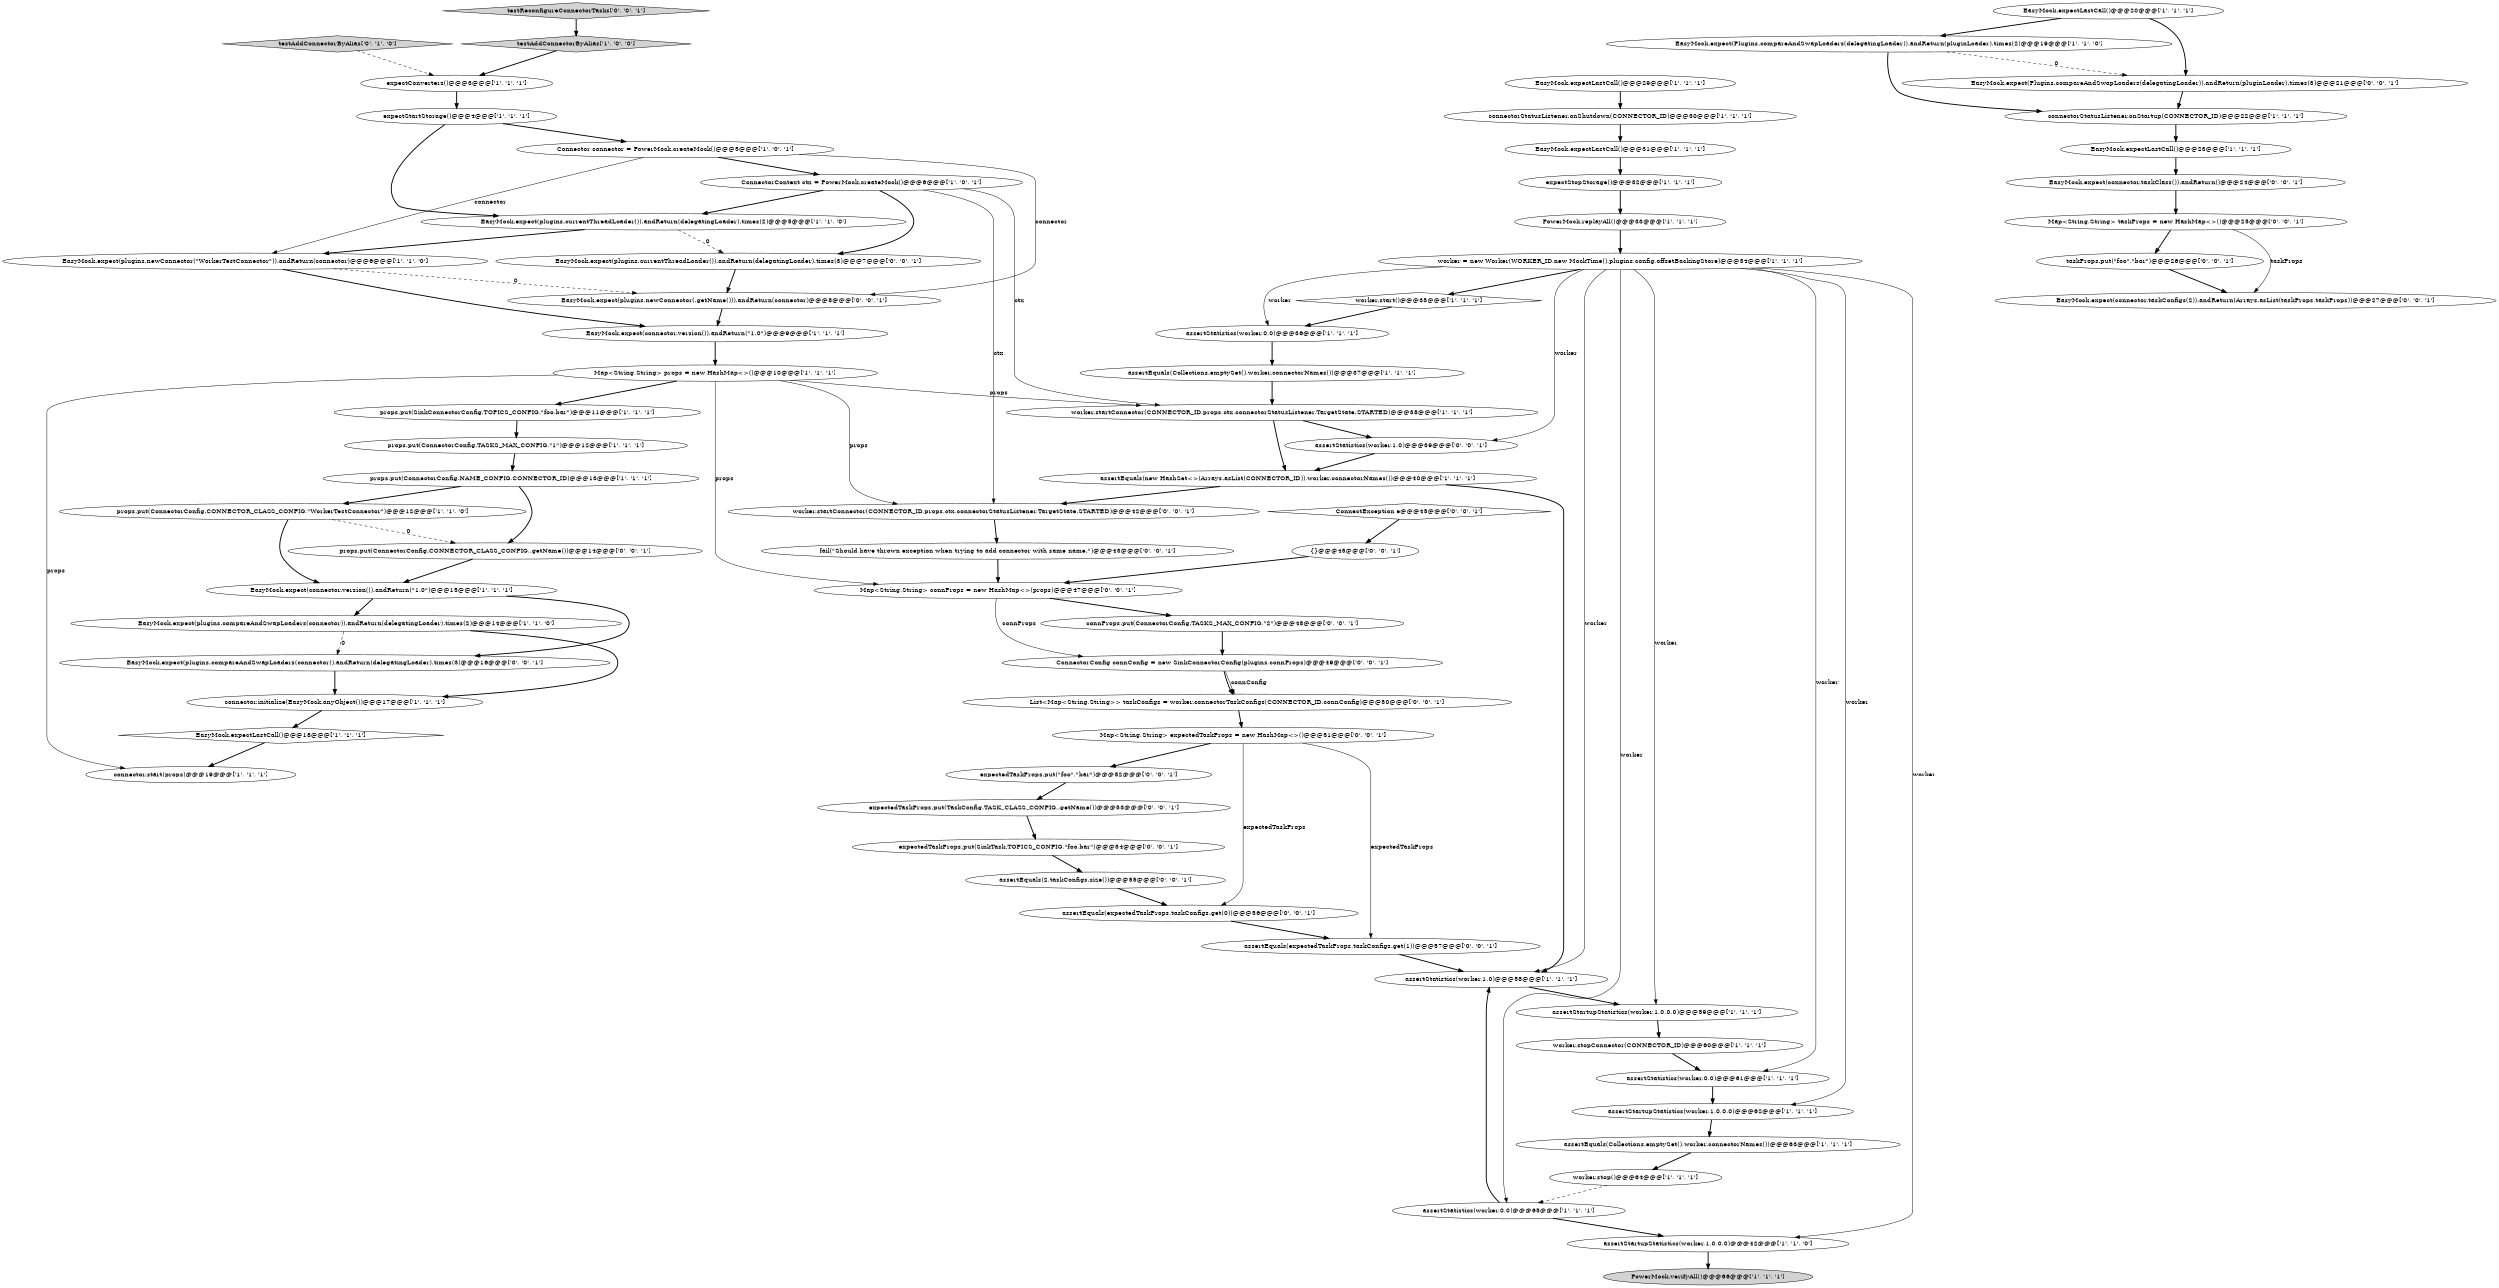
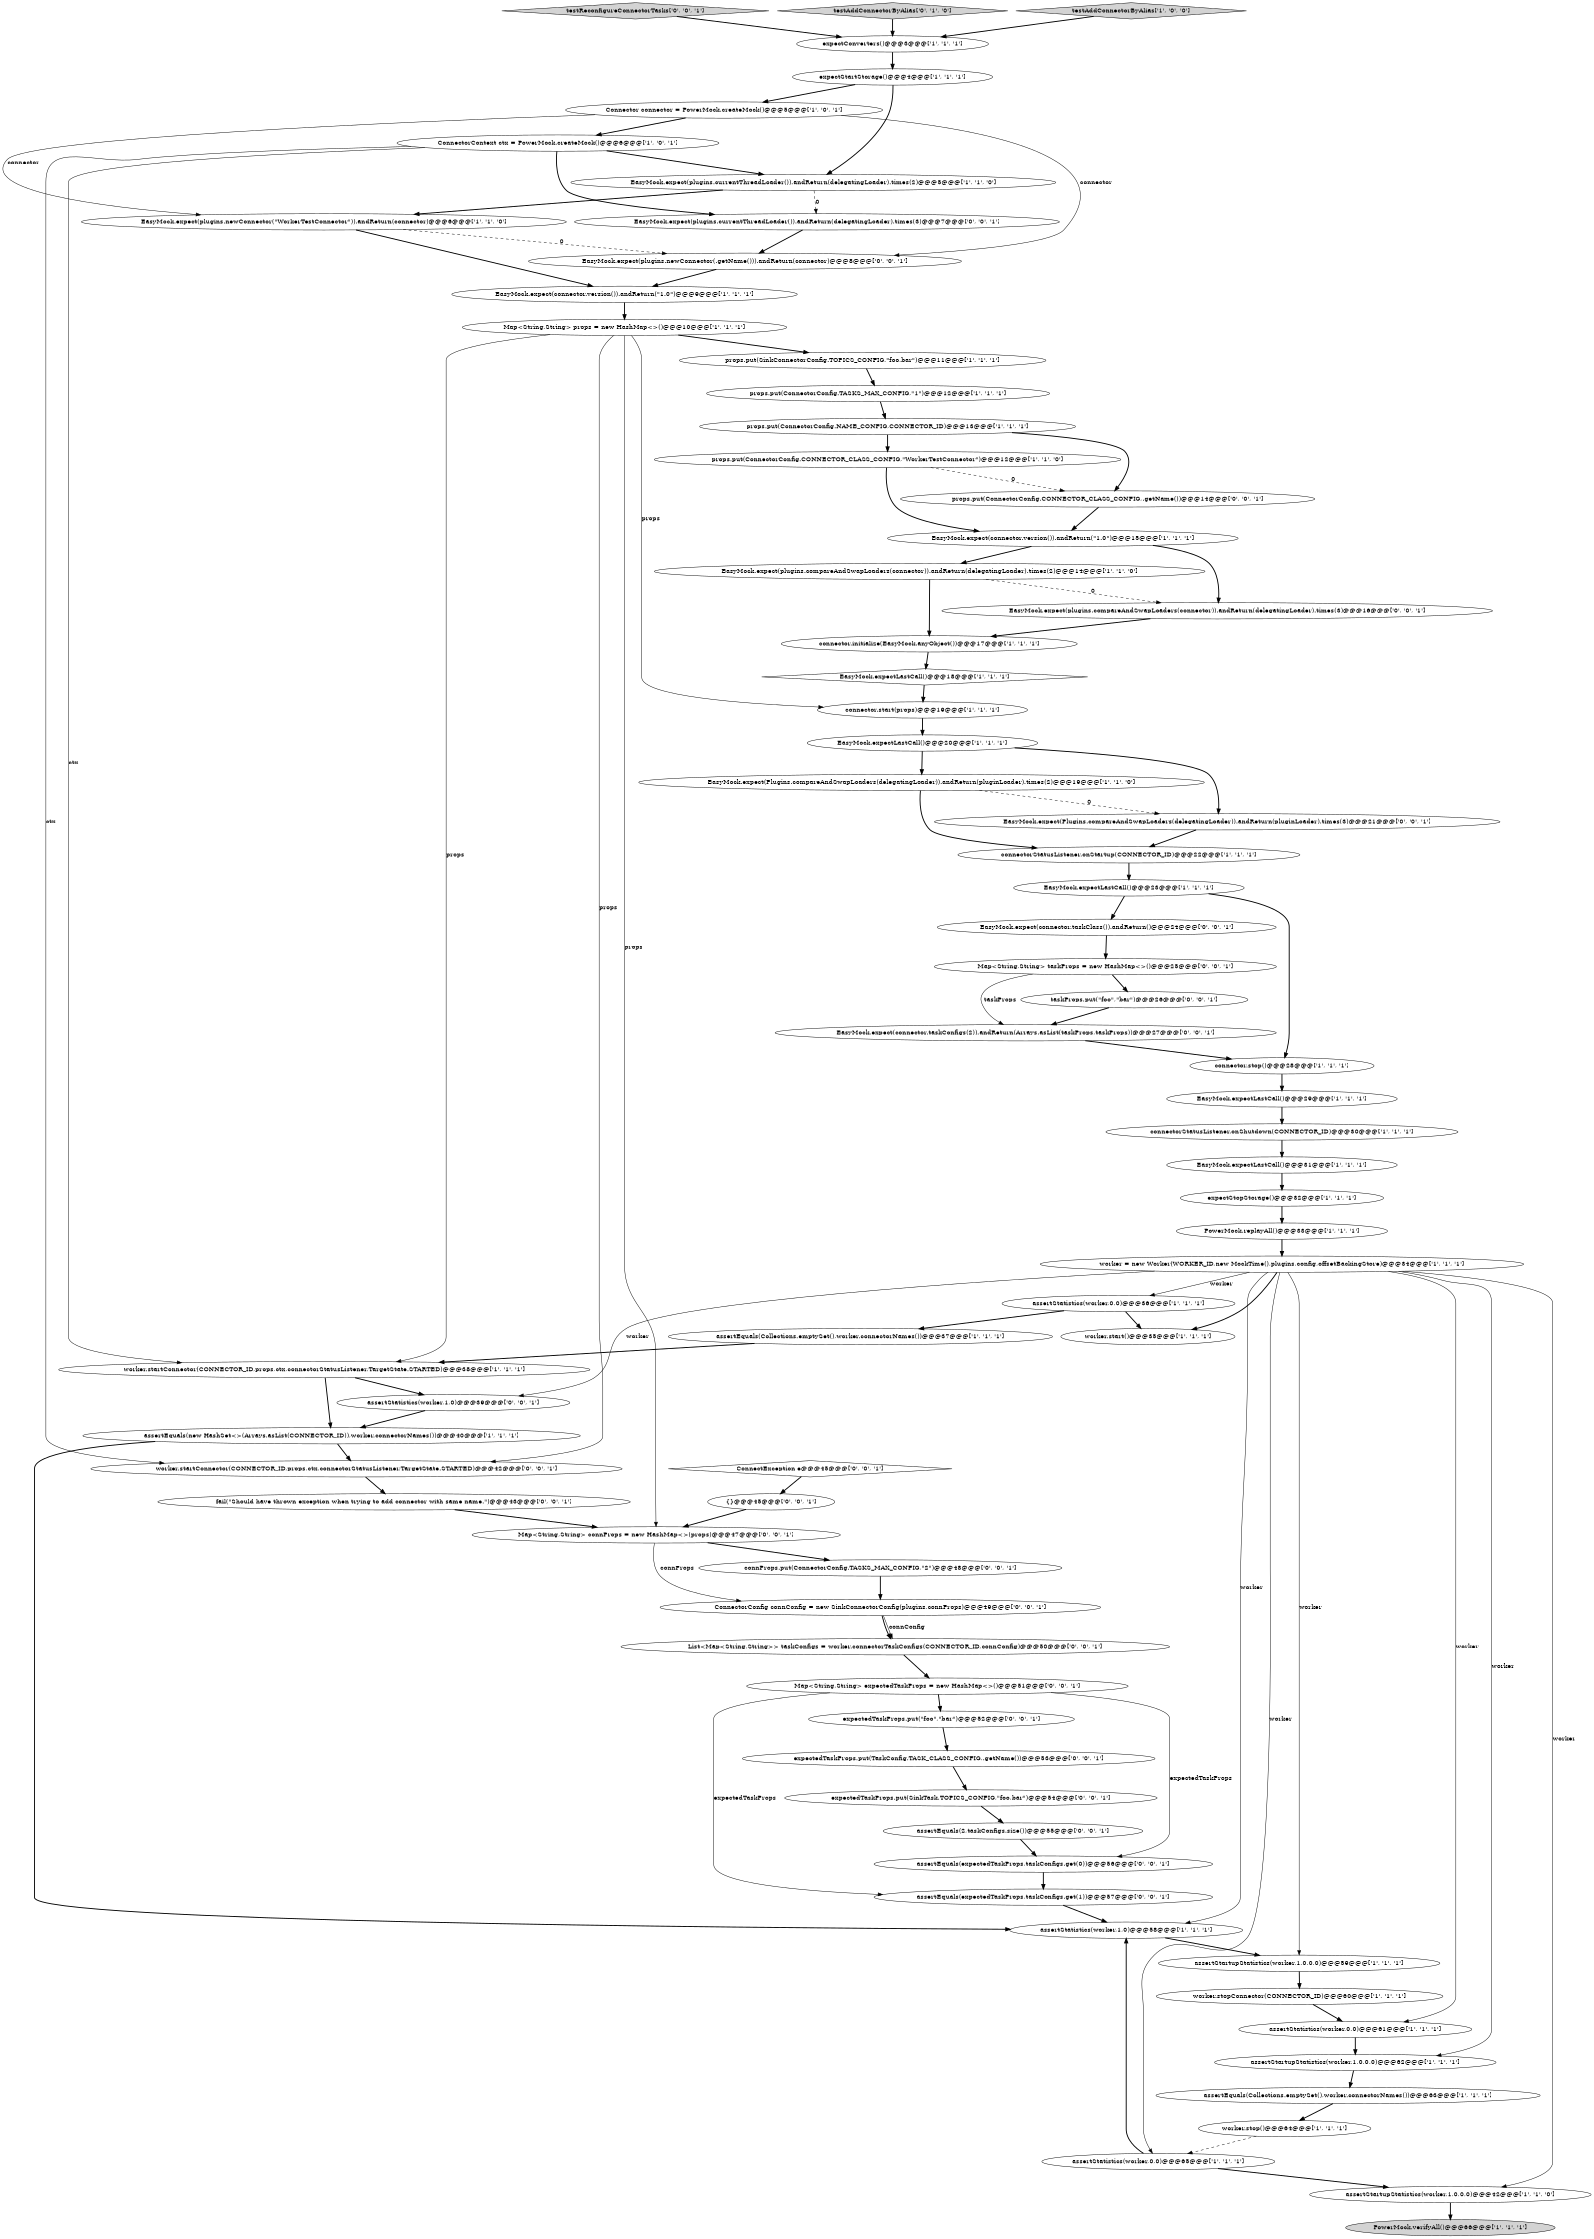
  digraph {
    node [fillcolor=white shape=ellipse style=filled]
    edge [style=bold]
    n1 [label="assertEquals(new HashSet<>(Arrays.asList(CONNECTOR_ID)),worker.connectorNames())@@@40@@@['1', '1', '1']"]
    n2 [label="assertStatistics(worker,1,0)@@@58@@@['1', '1', '1']"]
    n3 [label="worker.startConnector(CONNECTOR_ID,props,ctx,connectorStatusListener,TargetState.STARTED)@@@42@@@['0', '0', '1']"]
    n4 [label="assertStartupStatistics(worker,1,0,0,0)@@@59@@@['1', '1', '1']"]
    n5 [label="fail(\"Should have thrown exception when trying to add connector with same name.\")@@@43@@@['0', '0', '1']"]
    n6 [label="assertStartupStatistics(worker,1,0,0,0)@@@62@@@['1', '1', '1']"]
    n7 [label="assertEquals(Collections.emptySet(),worker.connectorNames())@@@63@@@['1', '1', '1']"]
    n8 [label="worker.stop()@@@64@@@['1', '1', '1']"]
    n9 [label="worker = new Worker(WORKER_ID,new MockTime(),plugins,config,offsetBackingStore)@@@34@@@['1', '1', '1']"]
    n10 [label="assertStartupStatistics(worker,1,0,0,0)@@@42@@@['1', '1', '0']"]
-   n11 [label="worker.start()@@@35@@@['1', '1', '1']" shape=diamond]
+   n11 [label="worker.start()@@@35@@@['1', '1', '1']"]
    n12 [label="assertStatistics(worker,0,0)@@@36@@@['1', '1', '1']"]
    n13 [label="assertStatistics(worker,1,0)@@@39@@@['0', '0', '1']"]
    n14 [label="assertStatistics(worker,0,0)@@@65@@@['1', '1', '1']"]
    n15 [label="assertStatistics(worker,0,0)@@@61@@@['1', '1', '1']"]
    n16 [label="worker.stopConnector(CONNECTOR_ID)@@@60@@@['1', '1', '1']"]
    n17 [fillcolor=lightgray label="PowerMock.verifyAll()@@@66@@@['1', '1', '1']"]
    n18 [label="assertEquals(Collections.emptySet(),worker.connectorNames())@@@37@@@['1', '1', '1']"]
    n19 [label="taskProps.put(\"foo\",\"bar\")@@@26@@@['0', '0', '1']"]
    n20 [label="EasyMock.expect(connector.taskConfigs(2)).andReturn(Arrays.asList(taskProps,taskProps))@@@27@@@['0', '0', '1']"]
+   n21 [label="connector.stop()@@@28@@@['1', '1', '1']"]
    n22 [label="EasyMock.expect(plugins.compareAndSwapLoaders(connector)).andReturn(delegatingLoader).times(2)@@@14@@@['1', '1', '0']"]
    n23 [label="EasyMock.expect(plugins.compareAndSwapLoaders(connector)).andReturn(delegatingLoader).times(3)@@@16@@@['0', '0', '1']"]
    n24 [label="connector.initialize(EasyMock.anyObject())@@@17@@@['1', '1', '1']"]
    n25 [label="EasyMock.expectLastCall()@@@18@@@['1', '1', '1']" shape=diamond]
    n26 [label="props.put(ConnectorConfig.NAME_CONFIG,CONNECTOR_ID)@@@13@@@['1', '1', '1']"]
    n27 [label="props.put(ConnectorConfig.CONNECTOR_CLASS_CONFIG,\"WorkerTestConnector\")@@@12@@@['1', '1', '0']"]
    n28 [label="props.put(ConnectorConfig.CONNECTOR_CLASS_CONFIG,.getName())@@@14@@@['0', '0', '1']"]
    n29 [label="EasyMock.expect(connector.version()).andReturn(\"1.0\")@@@15@@@['1', '1', '1']"]
    n30 [label="expectStopStorage()@@@32@@@['1', '1', '1']"]
    n31 [label="PowerMock.replayAll()@@@33@@@['1', '1', '1']"]
    n32 [label="props.put(ConnectorConfig.TASKS_MAX_CONFIG,\"1\")@@@12@@@['1', '1', '1']"]
    n33 [label="expectedTaskProps.put(SinkTask.TOPICS_CONFIG,\"foo,bar\")@@@54@@@['0', '0', '1']"]
    n34 [label="assertEquals(2,taskConfigs.size())@@@55@@@['0', '0', '1']"]
    n35 [label="assertEquals(expectedTaskProps,taskConfigs.get(0))@@@56@@@['0', '0', '1']"]
    n36 [label="EasyMock.expect(Plugins.compareAndSwapLoaders(delegatingLoader)).andReturn(pluginLoader).times(2)@@@19@@@['1', '1', '0']"]
    n37 [label="EasyMock.expect(Plugins.compareAndSwapLoaders(delegatingLoader)).andReturn(pluginLoader).times(3)@@@21@@@['0', '0', '1']"]
    n38 [label="connectorStatusListener.onStartup(CONNECTOR_ID)@@@22@@@['1', '1', '1']"]
    n39 [label="EasyMock.expectLastCall()@@@23@@@['1', '1', '1']"]
    n40 [label="assertEquals(expectedTaskProps,taskConfigs.get(1))@@@57@@@['0', '0', '1']"]
    n41 [label="EasyMock.expectLastCall()@@@29@@@['1', '1', '1']"]
    n42 [label="EasyMock.expect(connector.taskClass()).andReturn()@@@24@@@['0', '0', '1']"]
    n43 [label="Map<String,String> taskProps = new HashMap<>()@@@25@@@['0', '0', '1']"]
    n44 [label="Map<String,String> connProps = new HashMap<>(props)@@@47@@@['0', '0', '1']"]
    n45 [label="connProps.put(ConnectorConfig.TASKS_MAX_CONFIG,\"2\")@@@48@@@['0', '0', '1']"]
    n46 [label="ConnectorConfig connConfig = new SinkConnectorConfig(plugins,connProps)@@@49@@@['0', '0', '1']"]
    n47 [label="worker.startConnector(CONNECTOR_ID,props,ctx,connectorStatusListener,TargetState.STARTED)@@@38@@@['1', '1', '1']"]
    n48 [label="connector.start(props)@@@19@@@['1', '1', '1']"]
    n49 [label="EasyMock.expectLastCall()@@@20@@@['1', '1', '1']"]
    n50 [label="Map<String,String> expectedTaskProps = new HashMap<>()@@@51@@@['0', '0', '1']"]
    n51 [label="expectedTaskProps.put(\"foo\",\"bar\")@@@52@@@['0', '0', '1']"]
    n52 [label="expectedTaskProps.put(TaskConfig.TASK_CLASS_CONFIG,.getName())@@@53@@@['0', '0', '1']"]
    n53 [label="Connector connector = PowerMock.createMock()@@@5@@@['1', '0', '1']"]
    n54 [label="EasyMock.expect(plugins.newConnector(.getName())).andReturn(connector)@@@8@@@['0', '0', '1']"]
    n55 [label="ConnectorContext ctx = PowerMock.createMock()@@@6@@@['1', '0', '1']"]
    n56 [label="EasyMock.expect(plugins.newConnector(\"WorkerTestConnector\")).andReturn(connector)@@@6@@@['1', '1', '0']"]
    n57 [label="EasyMock.expect(connector.version()).andReturn(\"1.0\")@@@9@@@['1', '1', '1']"]
    n58 [label="EasyMock.expect(plugins.currentThreadLoader()).andReturn(delegatingLoader).times(3)@@@7@@@['0', '0', '1']"]
    n59 [label="EasyMock.expect(plugins.currentThreadLoader()).andReturn(delegatingLoader).times(2)@@@5@@@['1', '1', '0']"]
    n60 [label="List<Map<String,String>> taskConfigs = worker.connectorTaskConfigs(CONNECTOR_ID,connConfig)@@@50@@@['0', '0', '1']"]
    n61 [label="connectorStatusListener.onShutdown(CONNECTOR_ID)@@@30@@@['1', '1', '1']"]
    n62 [label="EasyMock.expectLastCall()@@@31@@@['1', '1', '1']"]
    n63 [label="expectConverters()@@@3@@@['1', '1', '1']"]
    n64 [label="expectStartStorage()@@@4@@@['1', '1', '1']"]
    n65 [fillcolor=lightgray label="testReconfigureConnectorTasks['0', '0', '1']" shape=diamond]
    n66 [label="Map<String,String> props = new HashMap<>()@@@10@@@['1', '1', '1']"]
    n67 [label="props.put(SinkConnectorConfig.TOPICS_CONFIG,\"foo,bar\")@@@11@@@['1', '1', '1']"]
    n68 [fillcolor=lightgray label="testAddConnectorByAlias['0', '1', '0']" shape=diamond]
    n69 [label="ConnectException e@@@45@@@['0', '0', '1']" shape=diamond]
    n70 [label="{}@@@45@@@['0', '0', '1']"]
    n71 [fillcolor=lightgray label="testAddConnectorByAlias['1', '0', '0']" shape=diamond]
    n1 -> n2
    n1 -> n3
    n2 -> n4
    n3 -> n5
    n4 -> n16
    n5 -> n44
    n6 -> n7
    n7 -> n8
    n8 -> n14 [style=dashed]
    n9 -> n2 [label=worker style=solid]
    n9 -> n4 [label=worker style=solid]
    n9 -> n6 [label=worker style=solid]
    n9 -> n10 [label=worker style=solid]
    n9 -> n11
    n9 -> n12 [label=worker style=solid]
    n9 -> n13 [label=worker style=solid]
    n9 -> n14 [label=worker style=solid]
    n9 -> n15 [label=worker style=solid]
    n10 -> n17
-   n11 -> n12
+   n12 -> n11
    n12 -> n18
    n13 -> n1
    n14 -> n2
    n14 -> n10
    n15 -> n6
    n16 -> n15
    n18 -> n47
    n19 -> n20
+   n20 -> n21
+   n21 -> n41
    n22 -> n23 [label=0 style=dashed]
    n22 -> n24
    n23 -> n24
    n24 -> n25
    n25 -> n48
    n26 -> n27
    n26 -> n28
    n27 -> n28 [label=0 style=dashed]
    n27 -> n29
    n28 -> n29
    n29 -> n22
    n29 -> n23
    n30 -> n31
    n31 -> n9
    n32 -> n26
    n33 -> n34
    n34 -> n35
    n35 -> n40
    n36 -> n37 [label=0 style=dashed]
    n36 -> n38
    n37 -> n38
    n38 -> n39
+   n39 -> n21
    n39 -> n42
    n40 -> n2
    n41 -> n61
    n42 -> n43
    n43 -> n19
    n43 -> n20 [label=taskProps style=solid]
    n44 -> n45
    n44 -> n46 [label=connProps style=solid]
    n45 -> n46
    n46 -> n60
    n46 -> n60 [label=connConfig style=solid]
    n47 -> n1
    n47 -> n13
+   n48 -> n49
    n49 -> n36
    n49 -> n37
    n50 -> n35 [label=expectedTaskProps style=solid]
    n50 -> n40 [label=expectedTaskProps style=solid]
    n50 -> n51
    n51 -> n52
    n52 -> n33
    n53 -> n54 [label=connector style=solid]
    n53 -> n55
    n53 -> n56 [label=connector style=solid]
    n54 -> n57
    n55 -> n3 [label=ctx style=solid]
    n55 -> n47 [label=ctx style=solid]
    n55 -> n58
    n55 -> n59
    n56 -> n54 [label=0 style=dashed]
    n56 -> n57
    n57 -> n66
    n58 -> n54
    n59 -> n56
    n59 -> n58 [label=0 style=dashed]
    n60 -> n50
    n61 -> n62
    n62 -> n30
    n63 -> n64
    n64 -> n53
    n64 -> n59
-   n65 -> n71
+   n65 -> n63
    n66 -> n3 [label=props style=solid]
    n66 -> n44 [label=props style=solid]
    n66 -> n47 [label=props style=solid]
    n66 -> n48 [label=props style=solid]
    n66 -> n67
    n67 -> n32
-   n68 -> n63 [style=dashed]
+   n68 -> n63
    n69 -> n70
    n70 -> n44
    n71 -> n63
  }
